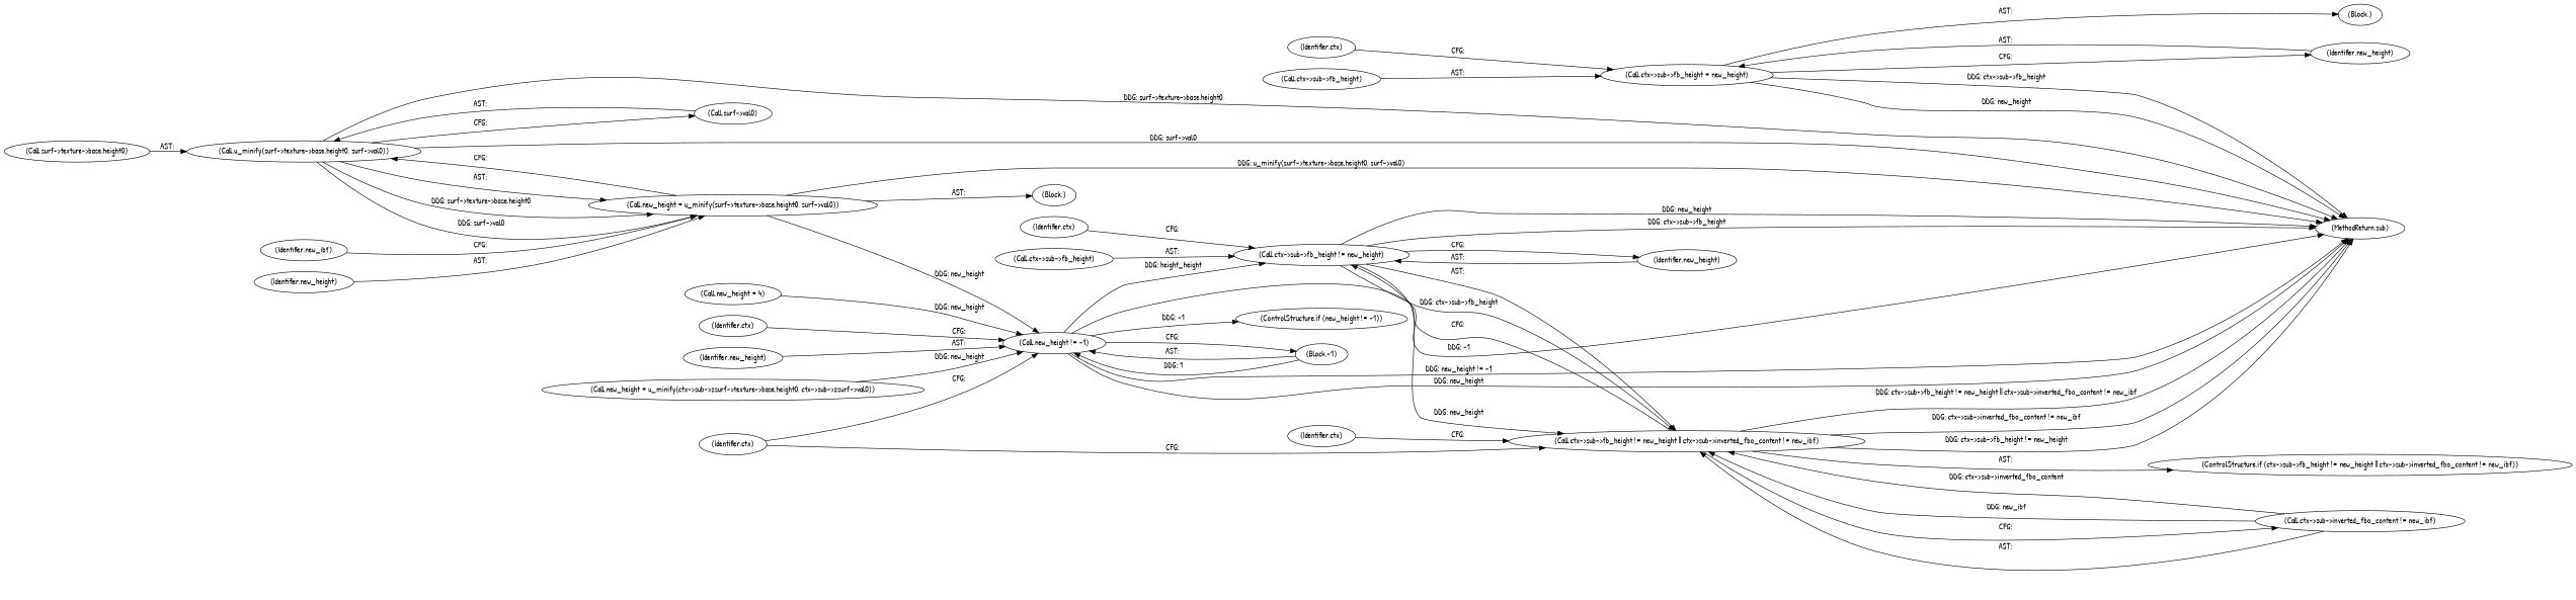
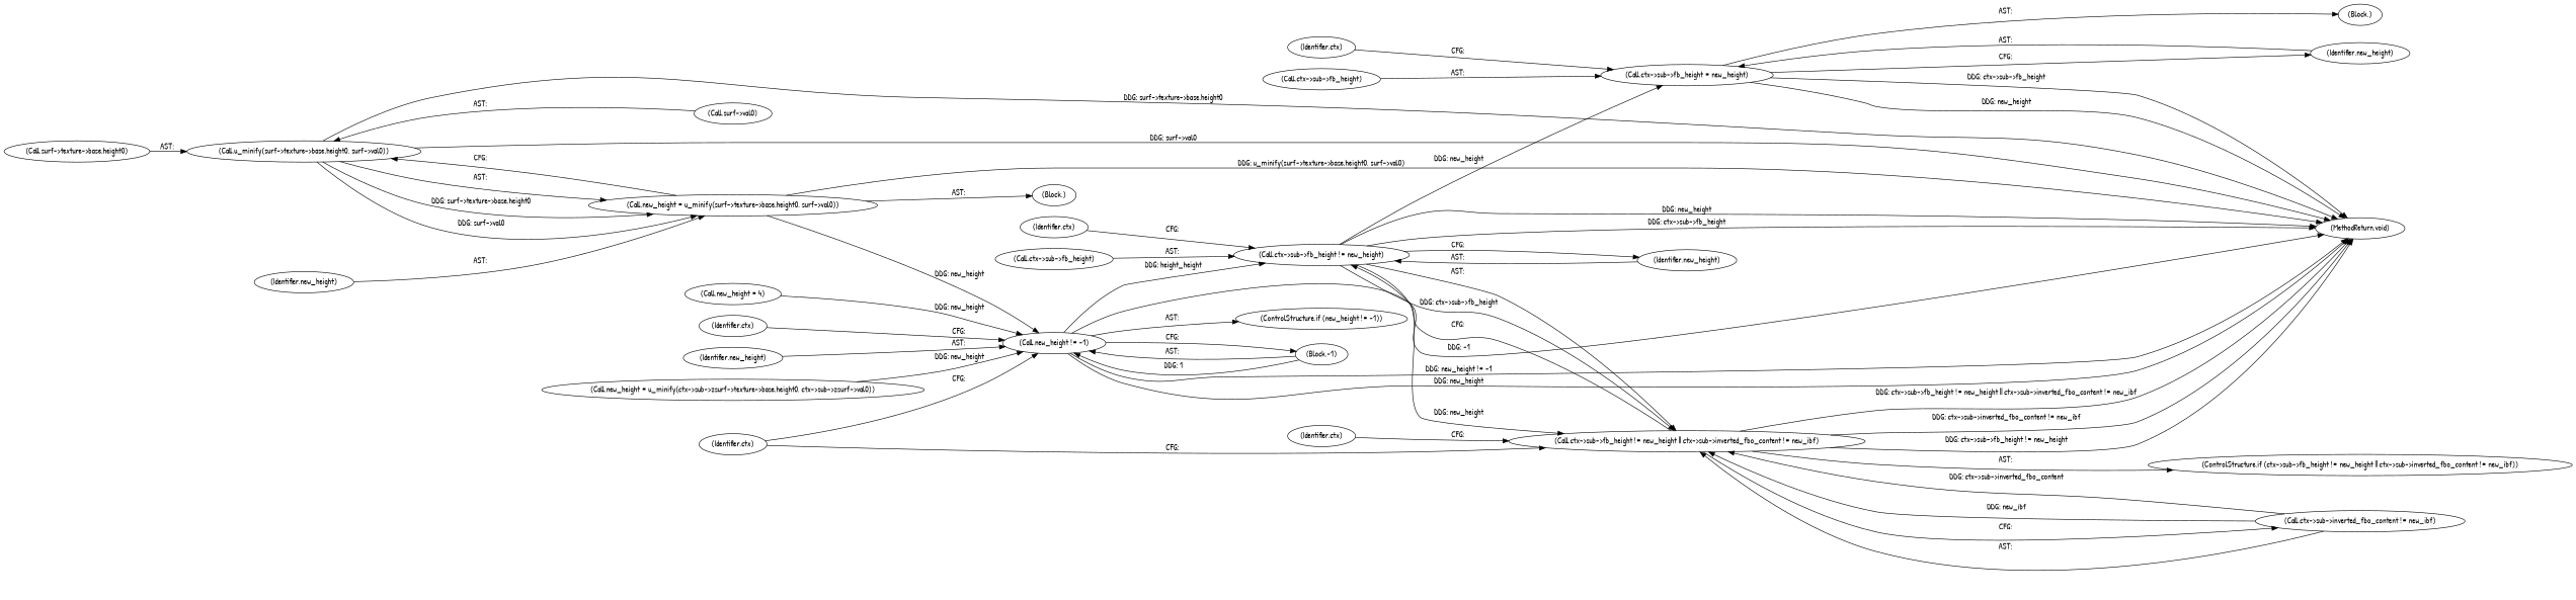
  digraph {
    fontname="Patrick Hand"
    rankdir=LR
    node [fontname="Patrick Hand"]
    edge [fontname="Patrick Hand"]
    n1 [label="(Call,u_minify(surf->texture->base.height0, surf->val0))"]
    n2 [label="(Call,new_height = u_minify(surf->texture->base.height0, surf->val0))"]
-   n3 [label="(MethodReturn,sub)"]
+   n3 [label="(MethodReturn,void)"]
    n4 [label="(Call,surf->val0)"]
    n5 [label="(Call,new_height != -1)"]
    n6 [label="(Block,)"]
    n7 [label="(Call,ctx->sub->fb_height != new_height)"]
    n8 [label="(Block,-1)"]
    n9 [label="(ControlStructure,if (new_height != -1))"]
    n10 [label="(Call,ctx->sub->fb_height != new_height || ctx->sub->inverted_fbo_content != new_ibf)"]
    n11 [label="(Call,ctx->sub->fb_height = new_height)"]
    n12 [label="(Identifier,new_height)"]
    n13 [label="(Call,ctx->sub->inverted_fbo_content != new_ibf)"]
    n14 [label="(ControlStructure,if (ctx->sub->fb_height != new_height || ctx->sub->inverted_fbo_content != new_ibf))"]
    n15 [label="(Identifier,new_height)"]
    n16 [label="(Block,)"]
-   n17 [label="(Identifier,new_ibf)"]
    n18 [label="(Identifier,new_height)"]
    n19 [label="(Identifier,ctx)"]
    n20 [label="(Call,ctx->sub->fb_height)"]
    n21 [label="(Identifier,new_height)"]
    n22 [label="(Identifier,ctx)"]
    n23 [label="(Identifier,ctx)"]
    n24 [label="(Call,new_height = u_minify(ctx->sub->zsurf->texture->base.height0, ctx->sub->zsurf->val0))"]
    n25 [label="(Call,ctx->sub->fb_height)"]
    n26 [label="(Call,surf->texture->base.height0)"]
    n27 [label="(Call,new_height = 4)"]
    n28 [label="(Identifier,ctx)"]
    n29 [label="(Identifier,ctx)"]
    n1 -> n2 [label="AST: "]
    n1 -> n2 [label="DDG: surf->texture->base.height0"]
    n1 -> n2 [label="DDG: surf->val0"]
    n1 -> n3 [label="DDG: surf->val0"]
    n1 -> n3 [label="DDG: surf->texture->base.height0"]
-   n1 -> n4 [label="CFG: "]
    n2 -> n1 [label="CFG: "]
    n2 -> n3 [label="DDG: u_minify(surf->texture->base.height0, surf->val0)"]
    n2 -> n5 [label="DDG: new_height"]
    n2 -> n6 [label="AST: "]
    n4 -> n1 [label="AST: "]
    n5 -> n3 [label="DDG: new_height != -1"]
    n5 -> n3 [label="DDG: new_height"]
    n5 -> n3 [label="DDG: -1"]
    n5 -> n7 [label="DDG: height_height"]
    n5 -> n8 [label="CFG: "]
-   n5 -> n9 [label="DDG: -1"]
+   n5 -> n9 [label="AST: "]
    n7 -> n3 [label="DDG: new_height"]
    n7 -> n3 [label="DDG: ctx->sub->fb_height"]
    n7 -> n10 [label="AST: "]
    n7 -> n10 [label="DDG: ctx->sub->fb_height"]
    n7 -> n10 [label="DDG: new_height"]
+   n7 -> n11 [label="DDG: new_height"]
    n7 -> n12 [label="CFG: "]
    n8 -> n5 [label="AST: "]
    n8 -> n5 [label="DDG: 1"]
    n10 -> n3 [label="DDG: ctx->sub->fb_height != new_height || ctx->sub->inverted_fbo_content != new_ibf"]
    n10 -> n3 [label="DDG: ctx->sub->inverted_fbo_content != new_ibf"]
    n10 -> n3 [label="DDG: ctx->sub->fb_height != new_height"]
    n10 -> n7 [label="CFG: "]
    n10 -> n13 [label="CFG: "]
    n10 -> n14 [label="AST: "]
    n11 -> n3 [label="DDG: ctx->sub->fb_height"]
    n11 -> n3 [label="DDG: new_height"]
    n11 -> n15 [label="CFG: "]
    n11 -> n16 [label="AST: "]
    n12 -> n7 [label="AST: "]
    n13 -> n10 [label="AST: "]
    n13 -> n10 [label="DDG: ctx->sub->inverted_fbo_content"]
    n13 -> n10 [label="DDG: new_ibf"]
    n15 -> n11 [label="AST: "]
-   n17 -> n2 [label="CFG: "]
    n18 -> n5 [label="AST: "]
    n19 -> n11 [label="CFG: "]
    n20 -> n11 [label="AST: "]
    n21 -> n2 [label="AST: "]
    n22 -> n10 [label="CFG: "]
    n23 -> n5 [label="CFG: "]
    n23 -> n10 [label="CFG: "]
    n24 -> n5 [label="DDG: new_height"]
    n25 -> n7 [label="AST: "]
    n26 -> n1 [label="AST: "]
    n27 -> n5 [label="DDG: new_height"]
    n28 -> n7 [label="CFG: "]
    n29 -> n5 [label="CFG: "]
  }
